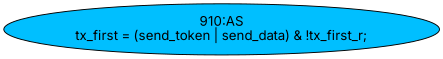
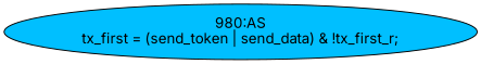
  strict digraph {
    fontname=Inter
-   n1 [ast="<pyverilog.vparser.ast.Assign object at 0x7f55d3d0f0d0>" def_var="['tx_first']" fillcolor=deepskyblue label="910:AS\ntx_first = (send_token | send_data) & !tx_first_r;" statements="[]" style=filled typ=Assign use_var="['send_token', 'send_data', 'tx_first_r']" fontname=Inter]
+   n1 [ast="<pyverilog.vparser.ast.Assign object at 0x7f55d3d0f0d0>" def_var="['tx_first']" fillcolor=deepskyblue label="980:AS\ntx_first = (send_token | send_data) & !tx_first_r;" statements="[]" style=filled typ=Assign use_var="['send_token', 'send_data', 'tx_first_r']" fontname=Inter]
  }
